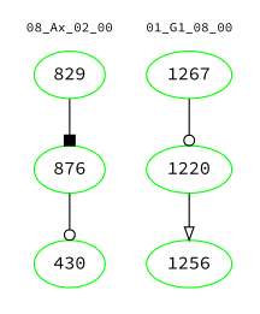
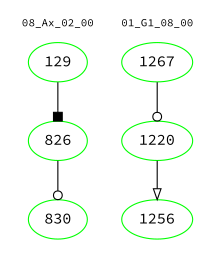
  digraph {
    fontname="Source Code Pro"
    node [color=green fontname="Source Code Pro"]
    edge [arrowhead=odot color=black fontname="Source Code Pro"]
-   n1 [label=829]
-   n2 [label=876]
-   n3 [label=430]
+   n1 [label=129]
+   n2 [label=826]
+   n3 [label=830]
    n4 [label=1267]
    n5 [label=1220]
    n6 [label=1256]
    subgraph cluster_1 {
      color=white
      fontsize=10
      label="08_Ax_02_00"
      n1
      n2
      n3
    }
    subgraph cluster_2 {
      color=white
      fontsize=10
      label="01_G1_08_00"
      n4
      n5
      n6
    }
    n1 -> n2 [arrowhead=box]
    n2 -> n3
    n4 -> n5
    n5 -> n6 [arrowhead=onormal]
  }
